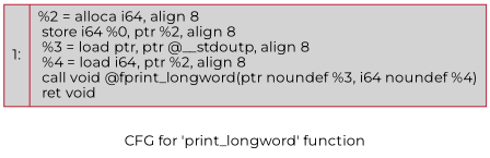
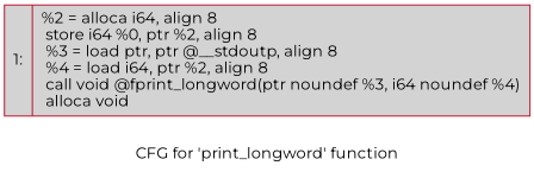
  digraph {
    label="CFG for 'print_longword' function"
    rankdir=LR
    fontname=Montserrat
-   n1 [color="#b70d28ff" fillcolor=lightgrey fontname=Montserrat label="{1:\l|  %2 = alloca i64, align 8\l  store i64 %0, ptr %2, align 8\l  %3 = load ptr, ptr @__stdoutp, align 8\l  %4 = load i64, ptr %2, align 8\l  call void @fprint_longword(ptr noundef %3, i64 noundef %4)\l  ret void\l}" shape=record style=filled]
+   n1 [color="#b70d28ff" fillcolor=lightgrey fontname=Montserrat label="{1:\l|  %2 = alloca i64, align 8\l  store i64 %0, ptr %2, align 8\l  %3 = load ptr, ptr @__stdoutp, align 8\l  %4 = load i64, ptr %2, align 8\l  call void @fprint_longword(ptr noundef %3, i64 noundef %4)\l  alloca void\l}" shape=record style=filled]
  }
